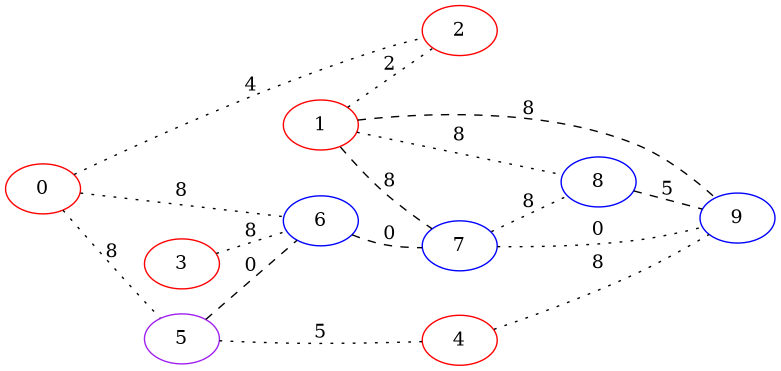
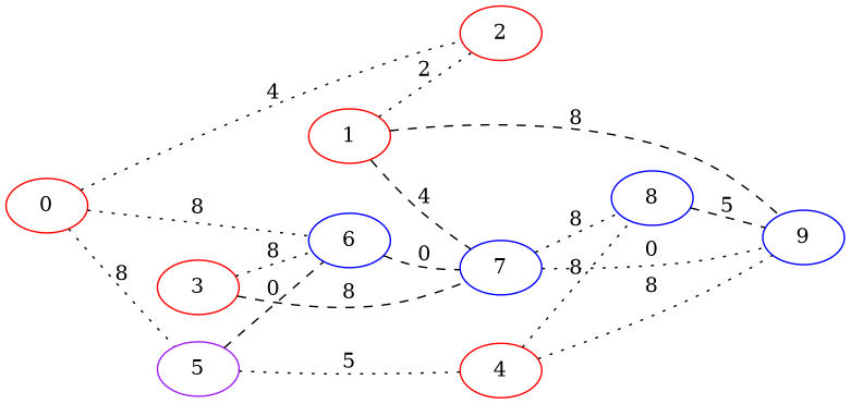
  graph {
    rankdir=LR
    node [color=red weight=1]
    edge [style=dotted]
    0
    2
    5 [color=purple weight=4]
    6 [color=blue weight=3]
    1
    7 [color=blue weight=3]
    9 [color=blue weight=3]
    4
    8 [color=blue weight=3]
    3
    0 -- 2 [label=4]
    0 -- 5 [label=8]
    0 -- 6 [label=8]
    5 -- 6 [label=0 style=dashed]
    5 -- 4 [label=5]
    6 -- 7 [label=0 style=dashed]
    1 -- 2 [label=2]
-   1 -- 7 [label=8 style=dashed]
+   1 -- 7 [label=4 style=dashed]
    1 -- 9 [label=8 style=dashed]
    7 -- 9 [label=0]
    7 -- 8 [label=8]
    4 -- 9 [label=8]
-   1 -- 8 [label=8]
+   4 -- 8 [label=8]
    8 -- 9 [label=5 style=dashed]
    3 -- 6 [label=8]
+   3 -- 7 [label=8 style=dashed]
  }
